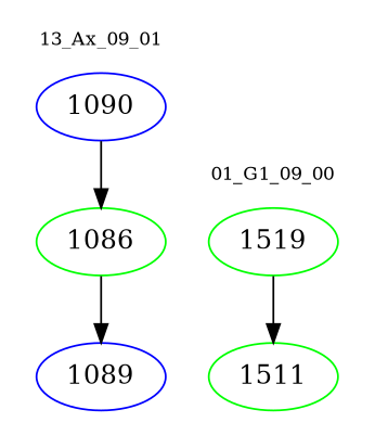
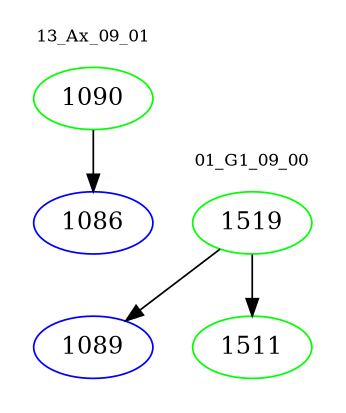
  digraph {
    node [color=green]
    edge [color=black]
-   n1 [color=blue label=1090]
-   n2 [label=1086]
+   n1 [label=1090]
+   n2 [color=blue label=1086]
    n3 [color=blue label=1089]
    n4 [label=1519]
    n5 [label=1511]
    subgraph cluster_1 {
      color=white
      fontsize=10
      label="13_Ax_09_01"
      n1
      n2
      n3
    }
    subgraph cluster_2 {
      color=white
      fontsize=10
      label="01_G1_09_00"
      n4
      n5
    }
    n1 -> n2
-   n2 -> n3
+   n4 -> n3
    n4 -> n5
  }
